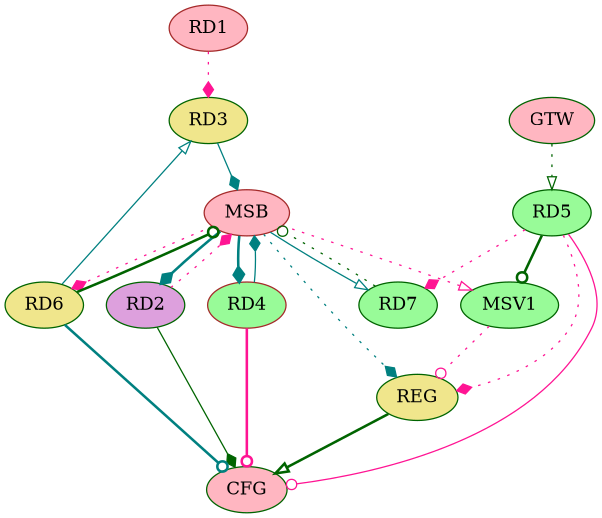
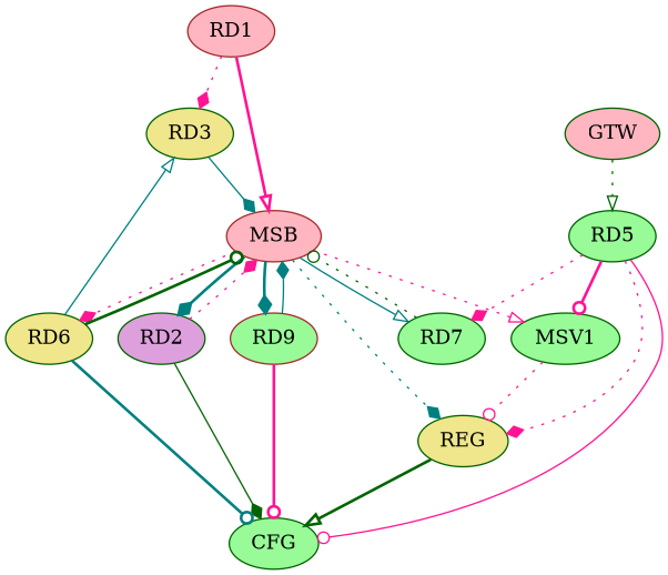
  strict digraph {
    node [color=darkgreen fillcolor=palegreen style=filled]
    edge [arrowhead=diamond color=deeppink style=dotted]
    n1 [color=brown fillcolor=lightpink label=RD1]
    n2 [fillcolor=khaki label=RD3]
    n3 [color=brown fillcolor=lightpink label=MSB]
    n4 [fillcolor=plum label=RD2]
-   n5 [color=brown label=RD4]
+   n5 [color=brown label=RD9]
    n6 [label=RD7]
    n7 [fillcolor=khaki label=REG]
    n8 [label=MSV1]
    n9 [fillcolor=khaki label=RD6]
-   n10 [fillcolor=lightpink label=CFG]
+   n10 [label=CFG]
    n11 [label=RD5]
    n12 [fillcolor=lightpink label=GTW]
    n1 -> n2
+   n1 -> n3 [arrowhead=onormal style=bold]
    n2 -> n3 [color=teal style=solid]
    n3 -> n4 [color=teal style=bold]
    n3 -> n5 [color=teal style=bold]
    n3 -> n6 [arrowhead=onormal color=teal style=solid]
    n3 -> n7 [color=teal]
    n3 -> n8 [arrowhead=onormal]
    n3 -> n9
    n4 -> n3
    n4 -> n10 [color=darkgreen style=solid]
    n5 -> n3 [color=teal style=solid]
    n5 -> n10 [arrowhead=odot style=bold]
    n6 -> n3 [arrowhead=odot color=darkgreen]
    n7 -> n10 [arrowhead=onormal color=darkgreen style=bold]
    n8 -> n7 [arrowhead=odot]
    n9 -> n2 [arrowhead=onormal color=teal style=solid]
    n9 -> n3 [arrowhead=odot color=darkgreen style=bold]
    n9 -> n10 [arrowhead=odot color=teal style=bold]
    n11 -> n6
    n11 -> n7
-   n11 -> n8 [arrowhead=odot color=darkgreen style=bold]
+   n11 -> n8 [arrowhead=odot style=bold]
    n11 -> n10 [arrowhead=odot style=solid]
    n12 -> n11 [arrowhead=onormal color=darkgreen]
  }
